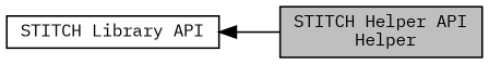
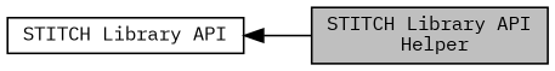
  digraph {
    rankdir=LR
    fontname="IBM Plex Mono"
    node [color=black fontname="IBM Plex Mono" fontsize=10 shape=box]
-   n1 [fillcolor=grey75 fontcolor=black height=0.2 label="STITCH Helper API\l Helper" style=filled width=0.4]
+   n1 [fillcolor=grey75 fontcolor=black height=0.2 label="STITCH Library API\l Helper" style=filled width=0.4]
    n2 [height=0.2 label="STITCH Library API" width=0.4]
    n2 -> n1 [dir=back fontname="IBM Plex Mono" fontsize=10 labelfontname=Helvetica labelfontsize=10 shape=plaintext style=solid]
  }
